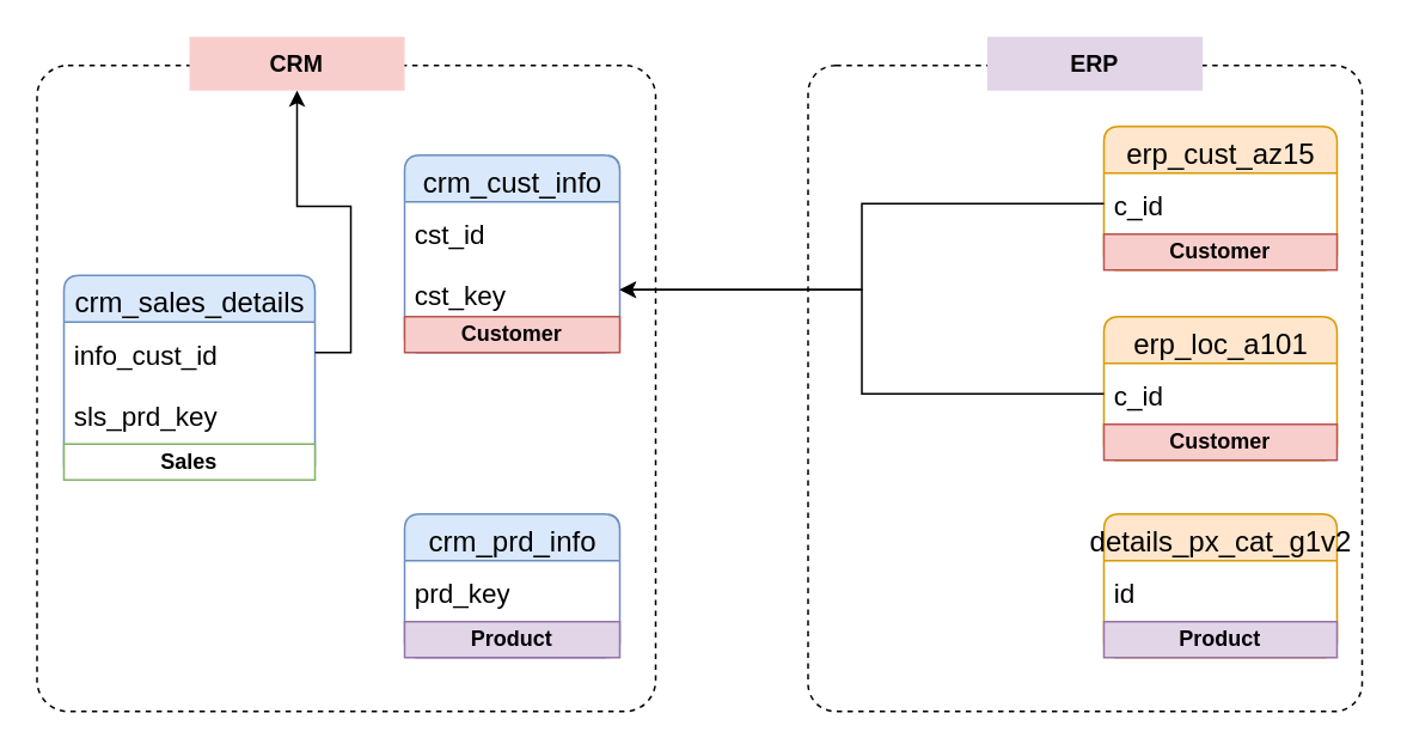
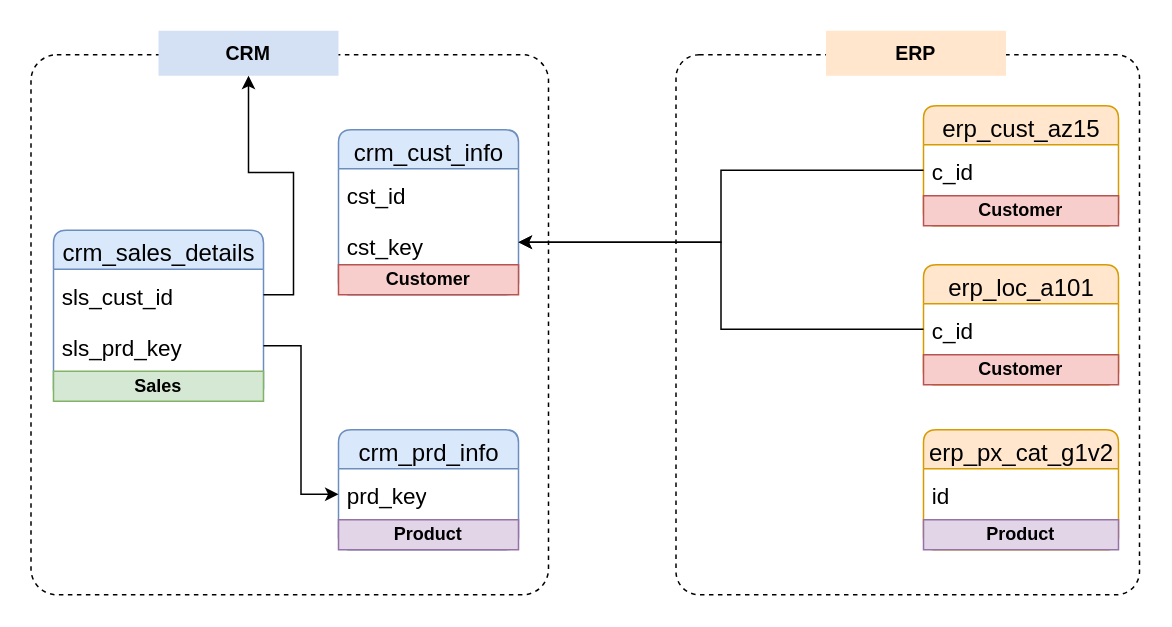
  <mxCell id="0" />
  <mxCell id="1" parent="0" />
  <mxCell id="2" value="" style="rounded=1;whiteSpace=wrap;html=1;fillColor=none;dashed=1;arcSize=5;" vertex="1" parent="1"><mxGeometry x="20" y="36" width="345" height="360" as="geometry" /></mxCell>
  <mxCell id="3" value="" style="rounded=1;whiteSpace=wrap;html=1;fillColor=none;dashed=1;arcSize=5;" vertex="1" parent="1"><mxGeometry x="450" y="36" width="309" height="360" as="geometry" /></mxCell>
- <mxCell id="4" value="&lt;b&gt;&lt;font style=&quot;font-size: 13px;&quot;&gt;CRM&lt;/font&gt;&lt;/b&gt;" style="rounded=0;whiteSpace=wrap;html=1;fillColor=#f8cecc;strokeColor=none;" vertex="1" parent="1"><mxGeometry x="105" y="20" width="120" height="30" as="geometry" /></mxCell>
- <mxCell id="5" value="&lt;span style=&quot;font-size: 13px;&quot;&gt;&lt;b&gt;ERP&lt;/b&gt;&lt;/span&gt;" style="rounded=0;whiteSpace=wrap;html=1;fillColor=#e1d5e7;strokeColor=none;" vertex="1" parent="1"><mxGeometry x="550" y="20" width="120" height="30" as="geometry" /></mxCell>
+ <mxCell id="4" value="&lt;b&gt;&lt;font style=&quot;font-size: 13px;&quot;&gt;CRM&lt;/font&gt;&lt;/b&gt;" style="rounded=0;whiteSpace=wrap;html=1;fillColor=#D4E1F5;strokeColor=none;" vertex="1" parent="1"><mxGeometry x="105" y="20" width="120" height="30" as="geometry" /></mxCell>
+ <mxCell id="5" value="&lt;span style=&quot;font-size: 13px;&quot;&gt;&lt;b&gt;ERP&lt;/b&gt;&lt;/span&gt;" style="rounded=0;whiteSpace=wrap;html=1;fillColor=#ffe6cc;strokeColor=none;" vertex="1" parent="1"><mxGeometry x="550" y="20" width="120" height="30" as="geometry" /></mxCell>
  <mxCell id="6" value="&lt;font style=&quot;font-size: 16px;&quot;&gt;crm_cust_info&lt;/font&gt;" style="swimlane;fontStyle=0;childLayout=stackLayout;horizontal=1;startSize=26;fillColor=#dae8fc;horizontalStack=0;resizeParent=1;resizeParentMax=0;resizeLast=0;collapsible=0;marginBottom=0;html=1;rounded=1;swimlaneLine=1;cloneable=1;connectable=1;container=1;fontSize=20;arcSize=11;strokeColor=#6c8ebf;" vertex="1" parent="1"><mxGeometry x="225" y="86" width="120" height="110" as="geometry" /></mxCell>
  <mxCell id="7" value="&lt;font style=&quot;font-size: 15px;&quot;&gt;cst_id&lt;/font&gt;" style="text;strokeColor=none;fillColor=none;align=left;verticalAlign=top;spacingLeft=4;spacingRight=4;overflow=hidden;rotatable=0;points=[[0,0.5],[1,0.5]];portConstraint=eastwest;whiteSpace=wrap;html=1;fontSize=19;rounded=0;" vertex="1" parent="6"><mxGeometry y="26" width="120" height="34" as="geometry" /></mxCell>
  <mxCell id="8" value="&lt;font style=&quot;font-size: 15px;&quot;&gt;cst_key&lt;/font&gt;" style="text;strokeColor=none;fillColor=none;align=left;verticalAlign=top;spacingLeft=4;spacingRight=4;overflow=hidden;rotatable=0;points=[[0,0.5],[1,0.5]];portConstraint=eastwest;whiteSpace=wrap;html=1;fontSize=19;rounded=0;" vertex="1" parent="6"><mxGeometry y="60" width="120" height="30" as="geometry" /></mxCell>
  <mxCell id="9" value="Customer" style="rounded=0;whiteSpace=wrap;html=1;fillColor=#f8cecc;strokeColor=#b85450;fontStyle=1;" vertex="1" parent="6"><mxGeometry y="90" width="120" height="20" as="geometry" /></mxCell>
  <mxCell id="10" value="&lt;font style=&quot;font-size: 16px;&quot;&gt;crm_prd_info&lt;/font&gt;" style="swimlane;fontStyle=0;childLayout=stackLayout;horizontal=1;startSize=26;fillColor=#dae8fc;horizontalStack=0;resizeParent=1;resizeParentMax=0;resizeLast=0;collapsible=0;marginBottom=0;html=1;rounded=1;swimlaneLine=1;cloneable=1;connectable=1;container=1;fontSize=20;arcSize=11;strokeColor=#6c8ebf;" vertex="1" parent="1"><mxGeometry x="225" y="286" width="120" height="80" as="geometry" /></mxCell>
  <mxCell id="11" value="&lt;span style=&quot;font-size: 15px;&quot;&gt;prd_key&lt;/span&gt;" style="text;strokeColor=none;fillColor=none;align=left;verticalAlign=top;spacingLeft=4;spacingRight=4;overflow=hidden;rotatable=0;points=[[0,0.5],[1,0.5]];portConstraint=eastwest;whiteSpace=wrap;html=1;fontSize=19;rounded=0;" vertex="1" parent="10"><mxGeometry y="26" width="120" height="34" as="geometry" /></mxCell>
  <mxCell id="12" value="Product" style="rounded=0;whiteSpace=wrap;html=1;fillColor=#e1d5e7;strokeColor=#9673a6;fontStyle=1;" vertex="1" parent="10"><mxGeometry y="60" width="120" height="20" as="geometry" /></mxCell>
  <mxCell id="13" value="&lt;font style=&quot;font-size: 16px;&quot;&gt;crm_sales_details&lt;/font&gt;" style="swimlane;fontStyle=0;childLayout=stackLayout;horizontal=1;startSize=26;fillColor=#dae8fc;horizontalStack=0;resizeParent=1;resizeParentMax=0;resizeLast=0;collapsible=0;marginBottom=0;html=1;rounded=1;swimlaneLine=1;cloneable=1;connectable=1;container=1;fontSize=20;arcSize=11;strokeColor=#6c8ebf;" vertex="1" parent="1"><mxGeometry x="35" y="153" width="140" height="114" as="geometry" /></mxCell>
- <mxCell id="14" value="&lt;span style=&quot;font-size: 15px;&quot;&gt;info_cust_id&lt;/span&gt;" style="text;strokeColor=none;fillColor=none;align=left;verticalAlign=top;spacingLeft=4;spacingRight=4;overflow=hidden;rotatable=0;points=[[0,0.5],[1,0.5]];portConstraint=eastwest;whiteSpace=wrap;html=1;fontSize=19;rounded=0;" vertex="1" parent="13"><mxGeometry y="26" width="140" height="34" as="geometry" /></mxCell>
+ <mxCell id="14" value="&lt;span style=&quot;font-size: 15px;&quot;&gt;sls_cust_id&lt;/span&gt;" style="text;strokeColor=none;fillColor=none;align=left;verticalAlign=top;spacingLeft=4;spacingRight=4;overflow=hidden;rotatable=0;points=[[0,0.5],[1,0.5]];portConstraint=eastwest;whiteSpace=wrap;html=1;fontSize=19;rounded=0;" vertex="1" parent="13"><mxGeometry y="26" width="140" height="34" as="geometry" /></mxCell>
  <mxCell id="15" value="&lt;span style=&quot;font-size: 15px;&quot;&gt;sls_prd_key&lt;/span&gt;" style="text;strokeColor=none;fillColor=none;align=left;verticalAlign=top;spacingLeft=4;spacingRight=4;overflow=hidden;rotatable=0;points=[[0,0.5],[1,0.5]];portConstraint=eastwest;whiteSpace=wrap;html=1;fontSize=19;rounded=0;" vertex="1" parent="13"><mxGeometry y="60" width="140" height="34" as="geometry" /></mxCell>
- <mxCell id="16" value="Sales" style="rounded=0;whiteSpace=wrap;html=1;fillColor=#ffffff;strokeColor=#82b366;fontStyle=1;" vertex="1" parent="13"><mxGeometry y="94" width="140" height="20" as="geometry" /></mxCell>
+ <mxCell id="16" value="Sales" style="rounded=0;whiteSpace=wrap;html=1;fillColor=#d5e8d4;strokeColor=#82b366;fontStyle=1;" vertex="1" parent="13"><mxGeometry y="94" width="140" height="20" as="geometry" /></mxCell>
+ <mxCell id="17" style="edgeStyle=orthogonalEdgeStyle;rounded=0;orthogonalLoop=1;jettySize=auto;html=1;entryX=0;entryY=0.5;entryDx=0;entryDy=0;" edge="1" parent="1" source="15" target="11"><mxGeometry relative="1" as="geometry" /></mxCell>
  <mxCell id="18" style="edgeStyle=orthogonalEdgeStyle;rounded=0;orthogonalLoop=1;jettySize=auto;html=1;" edge="1" parent="1" source="14" target="4"><mxGeometry relative="1" as="geometry" /></mxCell>
  <mxCell id="19" value="&lt;font style=&quot;font-size: 16px;&quot;&gt;erp_cust_az15&lt;/font&gt;" style="swimlane;fontStyle=0;childLayout=stackLayout;horizontal=1;startSize=26;fillColor=#ffe6cc;horizontalStack=0;resizeParent=1;resizeParentMax=0;resizeLast=0;collapsible=0;marginBottom=0;html=1;rounded=1;swimlaneLine=1;cloneable=1;connectable=1;container=1;fontSize=20;arcSize=11;strokeColor=#d79b00;" vertex="1" parent="1"><mxGeometry x="615" y="70" width="130" height="80" as="geometry" /></mxCell>
  <mxCell id="20" value="&lt;font style=&quot;font-size: 15px;&quot;&gt;c_id&lt;/font&gt;" style="text;strokeColor=none;fillColor=none;align=left;verticalAlign=top;spacingLeft=4;spacingRight=4;overflow=hidden;rotatable=0;points=[[0,0.5],[1,0.5]];portConstraint=eastwest;whiteSpace=wrap;html=1;fontSize=19;rounded=0;" vertex="1" parent="19"><mxGeometry y="26" width="130" height="34" as="geometry" /></mxCell>
  <mxCell id="21" value="Customer" style="rounded=0;whiteSpace=wrap;html=1;fillColor=#f8cecc;strokeColor=#b85450;fontStyle=1;" vertex="1" parent="19"><mxGeometry y="60" width="130" height="20" as="geometry" /></mxCell>
- <mxCell id="22" value="&lt;font style=&quot;font-size: 16px;&quot;&gt;details_px_cat_g1v2&lt;/font&gt;" style="swimlane;fontStyle=0;childLayout=stackLayout;horizontal=1;startSize=26;fillColor=#ffe6cc;horizontalStack=0;resizeParent=1;resizeParentMax=0;resizeLast=0;collapsible=0;marginBottom=0;html=1;rounded=1;swimlaneLine=1;cloneable=1;connectable=1;container=1;fontSize=20;arcSize=11;strokeColor=#d79b00;" vertex="1" parent="1"><mxGeometry x="615" y="286" width="130" height="80" as="geometry" /></mxCell>
+ <mxCell id="22" value="&lt;font style=&quot;font-size: 16px;&quot;&gt;erp_px_cat_g1v2&lt;/font&gt;" style="swimlane;fontStyle=0;childLayout=stackLayout;horizontal=1;startSize=26;fillColor=#ffe6cc;horizontalStack=0;resizeParent=1;resizeParentMax=0;resizeLast=0;collapsible=0;marginBottom=0;html=1;rounded=1;swimlaneLine=1;cloneable=1;connectable=1;container=1;fontSize=20;arcSize=11;strokeColor=#d79b00;" vertex="1" parent="1"><mxGeometry x="615" y="286" width="130" height="80" as="geometry" /></mxCell>
  <mxCell id="23" value="&lt;font style=&quot;font-size: 15px;&quot;&gt;id&lt;/font&gt;" style="text;strokeColor=none;fillColor=none;align=left;verticalAlign=top;spacingLeft=4;spacingRight=4;overflow=hidden;rotatable=0;points=[[0,0.5],[1,0.5]];portConstraint=eastwest;whiteSpace=wrap;html=1;fontSize=19;rounded=0;" vertex="1" parent="22"><mxGeometry y="26" width="130" height="34" as="geometry" /></mxCell>
  <mxCell id="24" value="Product" style="rounded=0;whiteSpace=wrap;html=1;fillColor=#e1d5e7;strokeColor=#9673a6;fontStyle=1;" vertex="1" parent="22"><mxGeometry y="60" width="130" height="20" as="geometry" /></mxCell>
  <mxCell id="25" value="&lt;font style=&quot;font-size: 16px;&quot;&gt;erp_loc_a101&lt;/font&gt;" style="swimlane;fontStyle=0;childLayout=stackLayout;horizontal=1;startSize=26;fillColor=#ffe6cc;horizontalStack=0;resizeParent=1;resizeParentMax=0;resizeLast=0;collapsible=0;marginBottom=0;html=1;rounded=1;swimlaneLine=1;cloneable=1;connectable=1;container=1;fontSize=20;arcSize=11;strokeColor=#d79b00;" vertex="1" parent="1"><mxGeometry x="615" y="176" width="130" height="80" as="geometry" /></mxCell>
  <mxCell id="26" value="&lt;font style=&quot;font-size: 15px;&quot;&gt;c_id&lt;/font&gt;" style="text;strokeColor=none;fillColor=none;align=left;verticalAlign=top;spacingLeft=4;spacingRight=4;overflow=hidden;rotatable=0;points=[[0,0.5],[1,0.5]];portConstraint=eastwest;whiteSpace=wrap;html=1;fontSize=19;rounded=0;" vertex="1" parent="25"><mxGeometry y="26" width="130" height="34" as="geometry" /></mxCell>
  <mxCell id="27" value="Customer" style="rounded=0;whiteSpace=wrap;html=1;fillColor=#f8cecc;strokeColor=#b85450;fontStyle=1;" vertex="1" parent="25"><mxGeometry y="60" width="130" height="20" as="geometry" /></mxCell>
  <mxCell id="28" style="edgeStyle=orthogonalEdgeStyle;rounded=0;orthogonalLoop=1;jettySize=auto;html=1;" edge="1" parent="1" source="20" target="8"><mxGeometry relative="1" as="geometry" /></mxCell>
  <mxCell id="29" style="edgeStyle=orthogonalEdgeStyle;rounded=0;orthogonalLoop=1;jettySize=auto;html=1;" edge="1" parent="1" source="26" target="8"><mxGeometry relative="1" as="geometry" /></mxCell>
